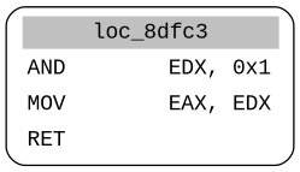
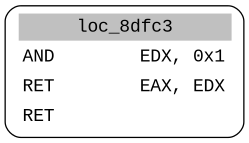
  digraph {
-   n1 [fontname="Courier New" label=<<table border="0" cellborder="0" cellpadding="3"><tr><td align="center" colspan="2" bgcolor="grey">loc_8dfc3</td></tr><tr><td align="left">AND        EDX, 0x1</td></tr><tr><td align="left">MOV        EAX, EDX</td></tr><tr><td align="left">RET        </td></tr></table>> shape=Mrecord]
+   n1 [fontname="Courier New" label=<<table border="0" cellborder="0" cellpadding="3"><tr><td align="center" colspan="2" bgcolor="grey">loc_8dfc3</td></tr><tr><td align="left">AND        EDX, 0x1</td></tr><tr><td align="left">RET        EAX, EDX</td></tr><tr><td align="left">RET        </td></tr></table>> shape=Mrecord]
  }
